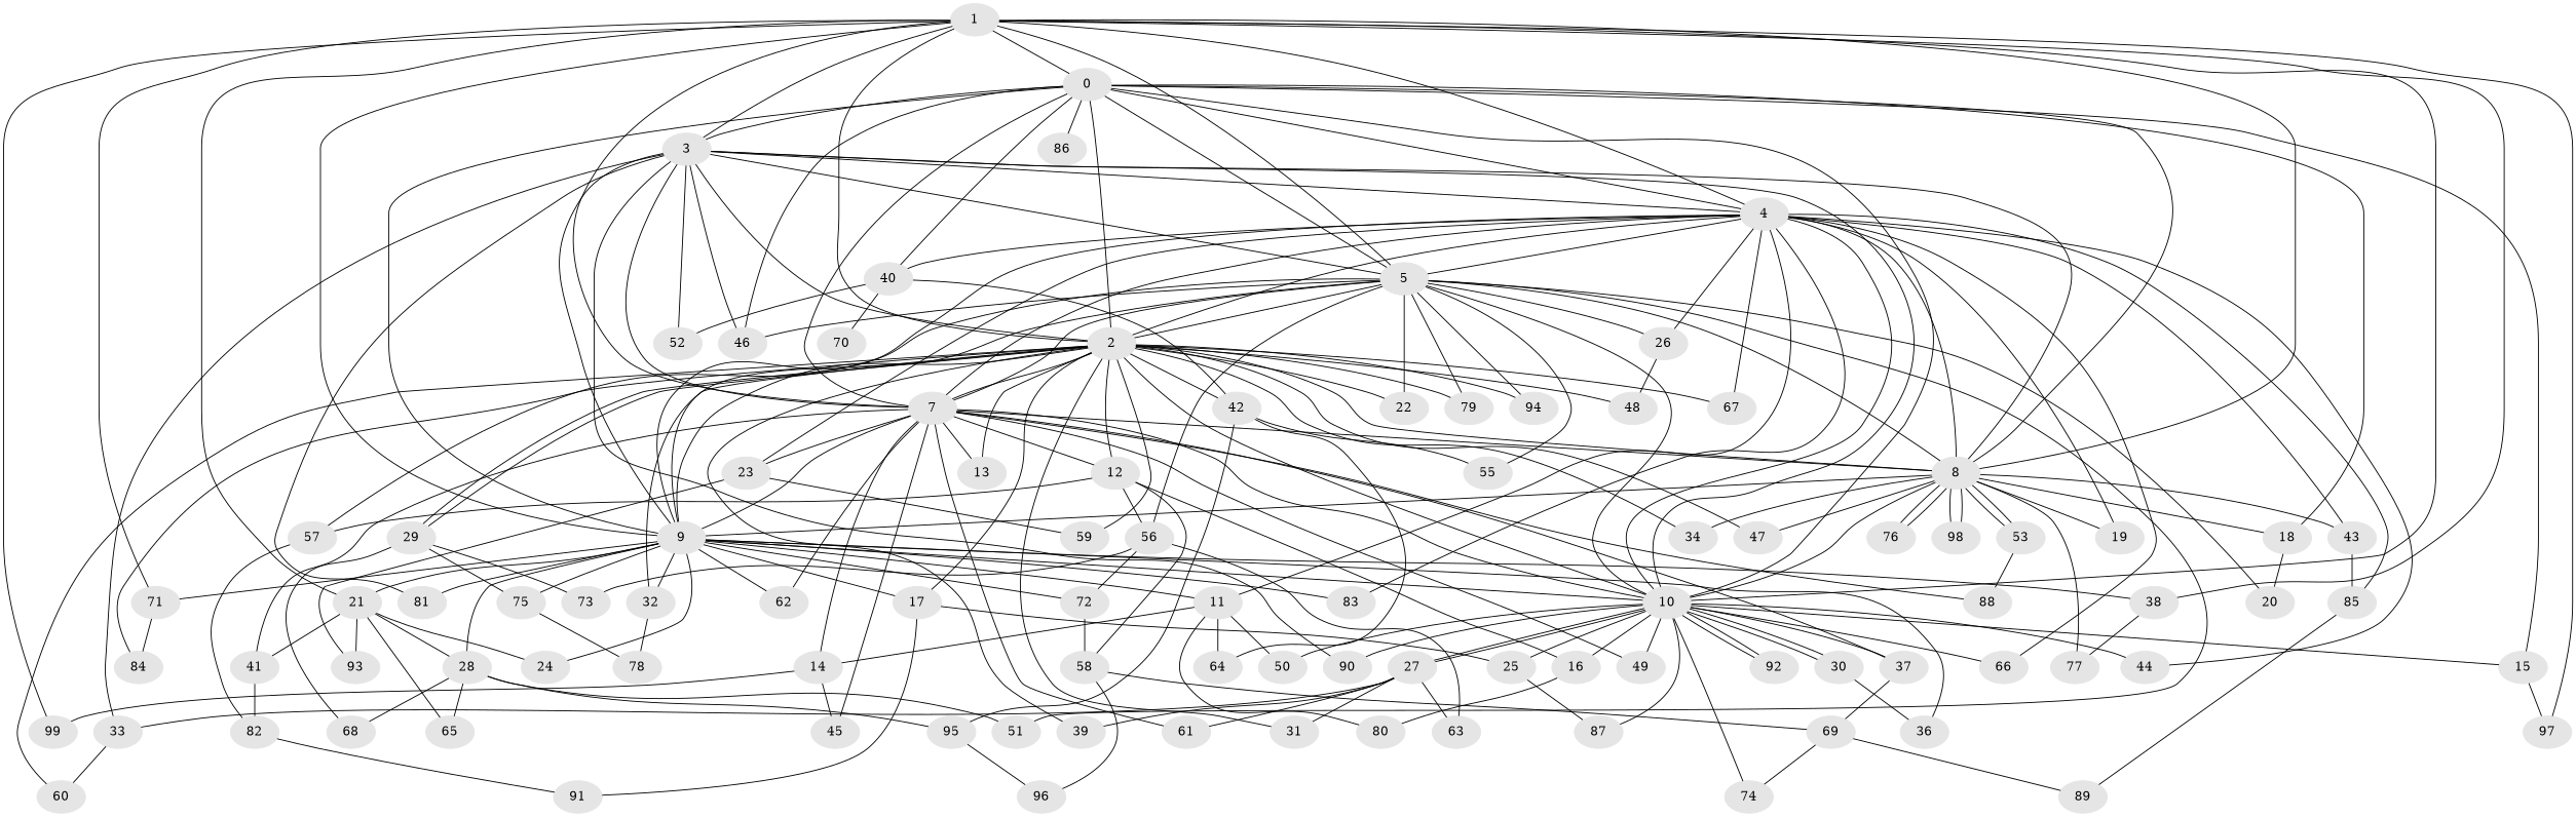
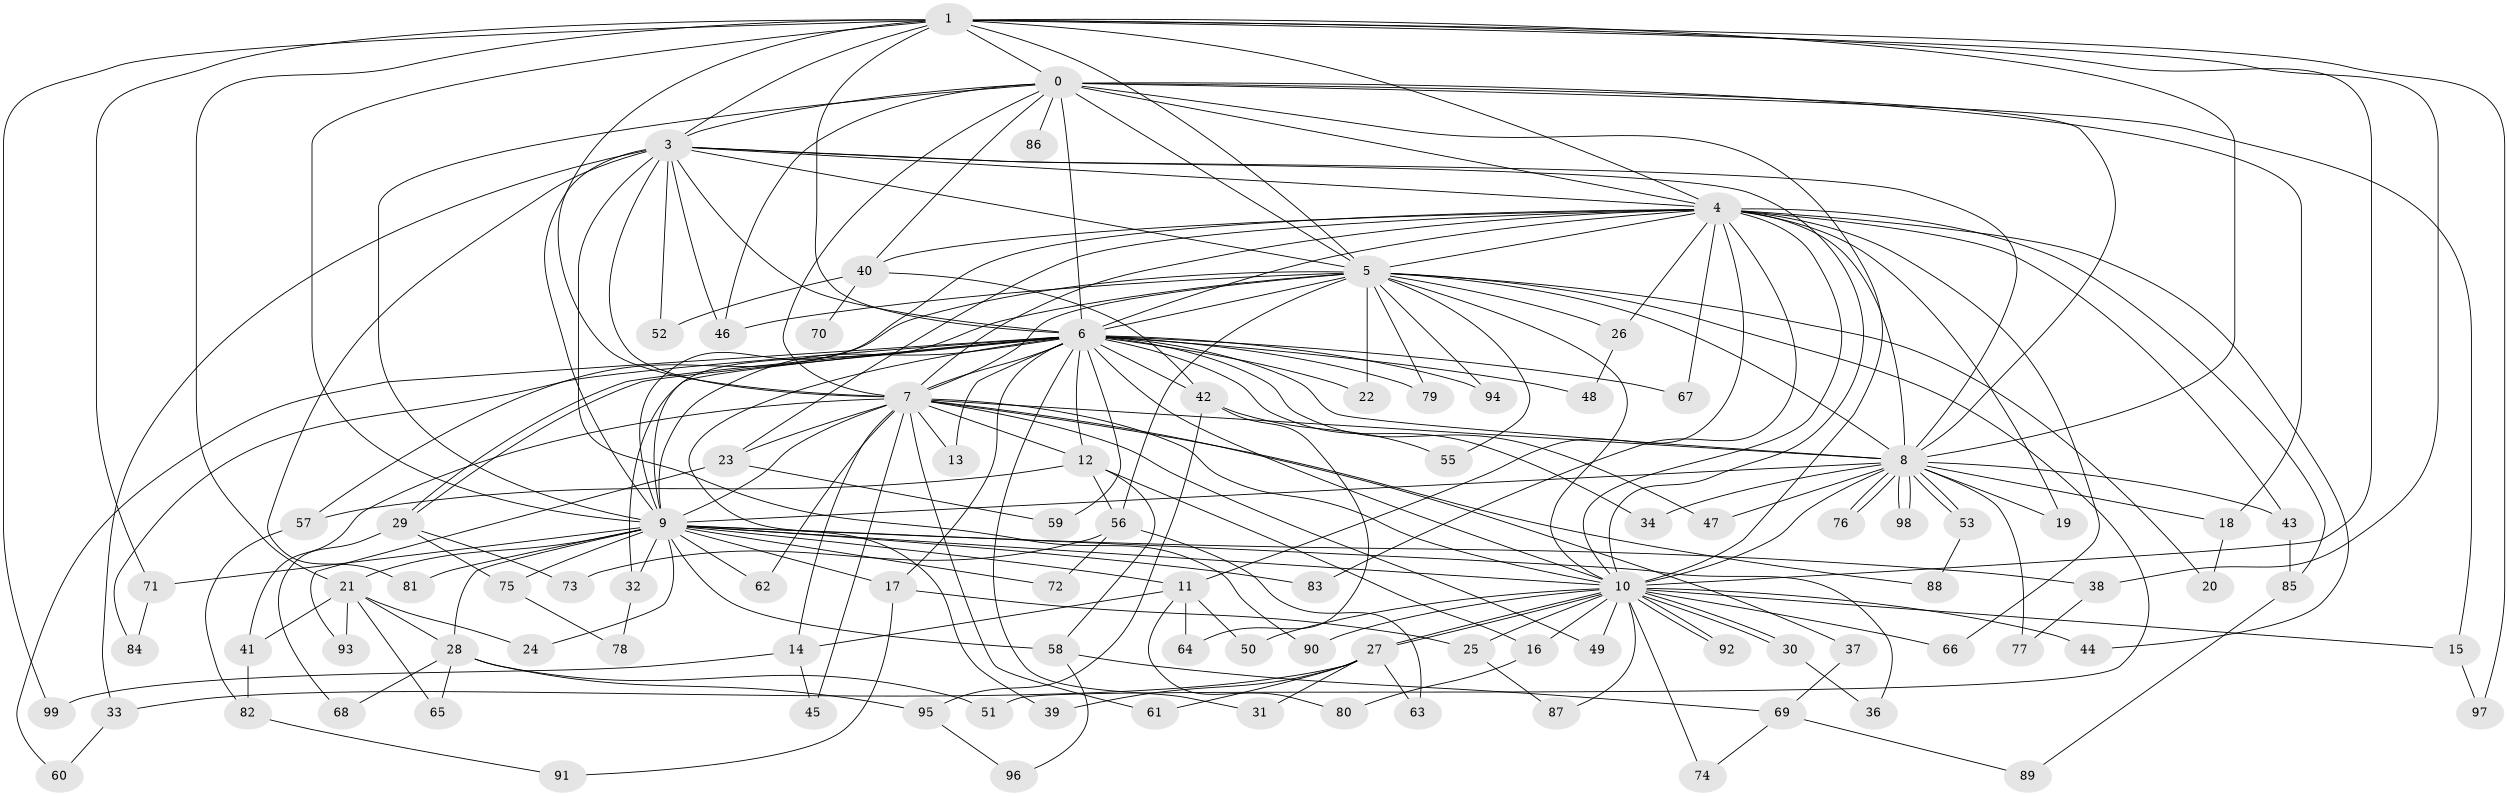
  graph {
    node [color=gray90 style=filled]
    n1 [label=0]
    1
    3
    4
    5
-   6 [label=2]
+   6
    7
    8
    9
    10
    21
    38
    71
    97
    99
    15
    18
    40
    46
    86
    33
    52
    81
    90
    11
    19
    23
    26
    43
    44
    66
    67
    83
    85
    20
    22
    51
    55
    56
    57
    79
    94
    12
    13
    17
    29
    31
    32
    34
    39
    42
    47
    48
    59
    60
    84
    14
    37
    41
    45
    49
    61
    62
    88
    53
    76
    77
    98
    24
    28
    36
    58
    72
    75
    16
    25
    27
    30
    50
    74
    87
    92
    65
    93
    70
    64
    80
    89
    63
    73
    82
    91
    68
    78
    95
    69
    96
    n1 -- 3
    n1 -- 4
    n1 -- 5
    n1 -- 6
    n1 -- 7
    n1 -- 8
    n1 -- 9
    n1 -- 10
    n1 -- 15
    n1 -- 18
    n1 -- 40
    n1 -- 46
    n1 -- 86
    1 -- n1
    1 -- 3
    1 -- 4
    1 -- 5
    1 -- 6
    1 -- 7
    1 -- 8
    1 -- 9
    1 -- 10
    1 -- 21
    1 -- 38
    1 -- 71
    1 -- 97
    1 -- 99
    3 -- 4
    3 -- 5
    3 -- 6
    3 -- 7
    3 -- 8
    3 -- 9
    3 -- 10
    3 -- 46
    3 -- 33
    3 -- 52
    3 -- 81
    3 -- 90
    4 -- 5
    4 -- 6
    4 -- 7
    4 -- 8
    4 -- 9
    4 -- 10
    4 -- 40
    4 -- 11
    4 -- 19
    4 -- 23
    4 -- 26
    4 -- 43
    4 -- 44
    4 -- 66
    4 -- 67
    4 -- 83
    4 -- 85
    5 -- 6
    5 -- 7
    5 -- 8
    5 -- 9
    5 -- 10
    5 -- 46
    5 -- 26
    5 -- 20
    5 -- 22
    5 -- 51
    5 -- 55
    5 -- 56
    5 -- 57
    5 -- 79
    5 -- 94
    6 -- 7
    6 -- 8
    6 -- 9
    6 -- 10
    6 -- 67
    6 -- 22
    6 -- 79
    6 -- 94
    6 -- 12
    6 -- 13
    6 -- 17
    6 -- 29
    6 -- 29
    6 -- 31
    6 -- 32
    6 -- 34
    6 -- 39
    6 -- 42
    6 -- 47
    6 -- 48
    6 -- 59
    6 -- 60
    6 -- 84
    7 -- 8
    7 -- 9
    7 -- 10
    7 -- 23
    7 -- 12
    7 -- 13
    7 -- 14
    7 -- 37
    7 -- 41
    7 -- 45
    7 -- 49
    7 -- 61
    7 -- 62
    7 -- 88
    8 -- 9
    8 -- 10
    8 -- 18
    8 -- 19
    8 -- 43
    8 -- 34
    8 -- 47
    8 -- 53
    8 -- 53
    8 -- 76
    8 -- 76
    8 -- 77
    8 -- 98
    8 -- 98
    9 -- 10
    9 -- 21
    9 -- 38
    9 -- 71
    9 -- 81
    9 -- 11
    9 -- 83
    9 -- 17
    9 -- 32
    9 -- 62
    9 -- 24
    9 -- 28
    9 -- 36
-   72 -- 58
+   9 -- 58
    9 -- 72
    9 -- 75
    10 -- 15
    10 -- 90
    10 -- 44
    10 -- 66
-   10 -- 37
    10 -- 49
    10 -- 16
    10 -- 25
    10 -- 27
    10 -- 27
    10 -- 30
    10 -- 30
    10 -- 50
    10 -- 74
    10 -- 87
    10 -- 92
    10 -- 92
    21 -- 41
    21 -- 24
    21 -- 28
    21 -- 65
    21 -- 93
    38 -- 77
    71 -- 84
    15 -- 97
    18 -- 20
    40 -- 52
    40 -- 42
    40 -- 70
    33 -- 60
    11 -- 14
    11 -- 50
    11 -- 64
    11 -- 80
    23 -- 59
    23 -- 93
    26 -- 48
    43 -- 85
    85 -- 89
    56 -- 72
    56 -- 63
    56 -- 73
    57 -- 82
    12 -- 56
    12 -- 57
    12 -- 58
    12 -- 16
    17 -- 25
    17 -- 91
    29 -- 75
    29 -- 73
    29 -- 68
    32 -- 78
    42 -- 55
    42 -- 64
    42 -- 95
    14 -- 99
    14 -- 45
    37 -- 69
    41 -- 82
    53 -- 88
    28 -- 51
    28 -- 65
    28 -- 68
    28 -- 95
    58 -- 69
    58 -- 96
    75 -- 78
    16 -- 80
    25 -- 87
    27 -- 33
    27 -- 31
    27 -- 39
    27 -- 61
    27 -- 63
    30 -- 36
    82 -- 91
    95 -- 96
    69 -- 74
    69 -- 89
  }
